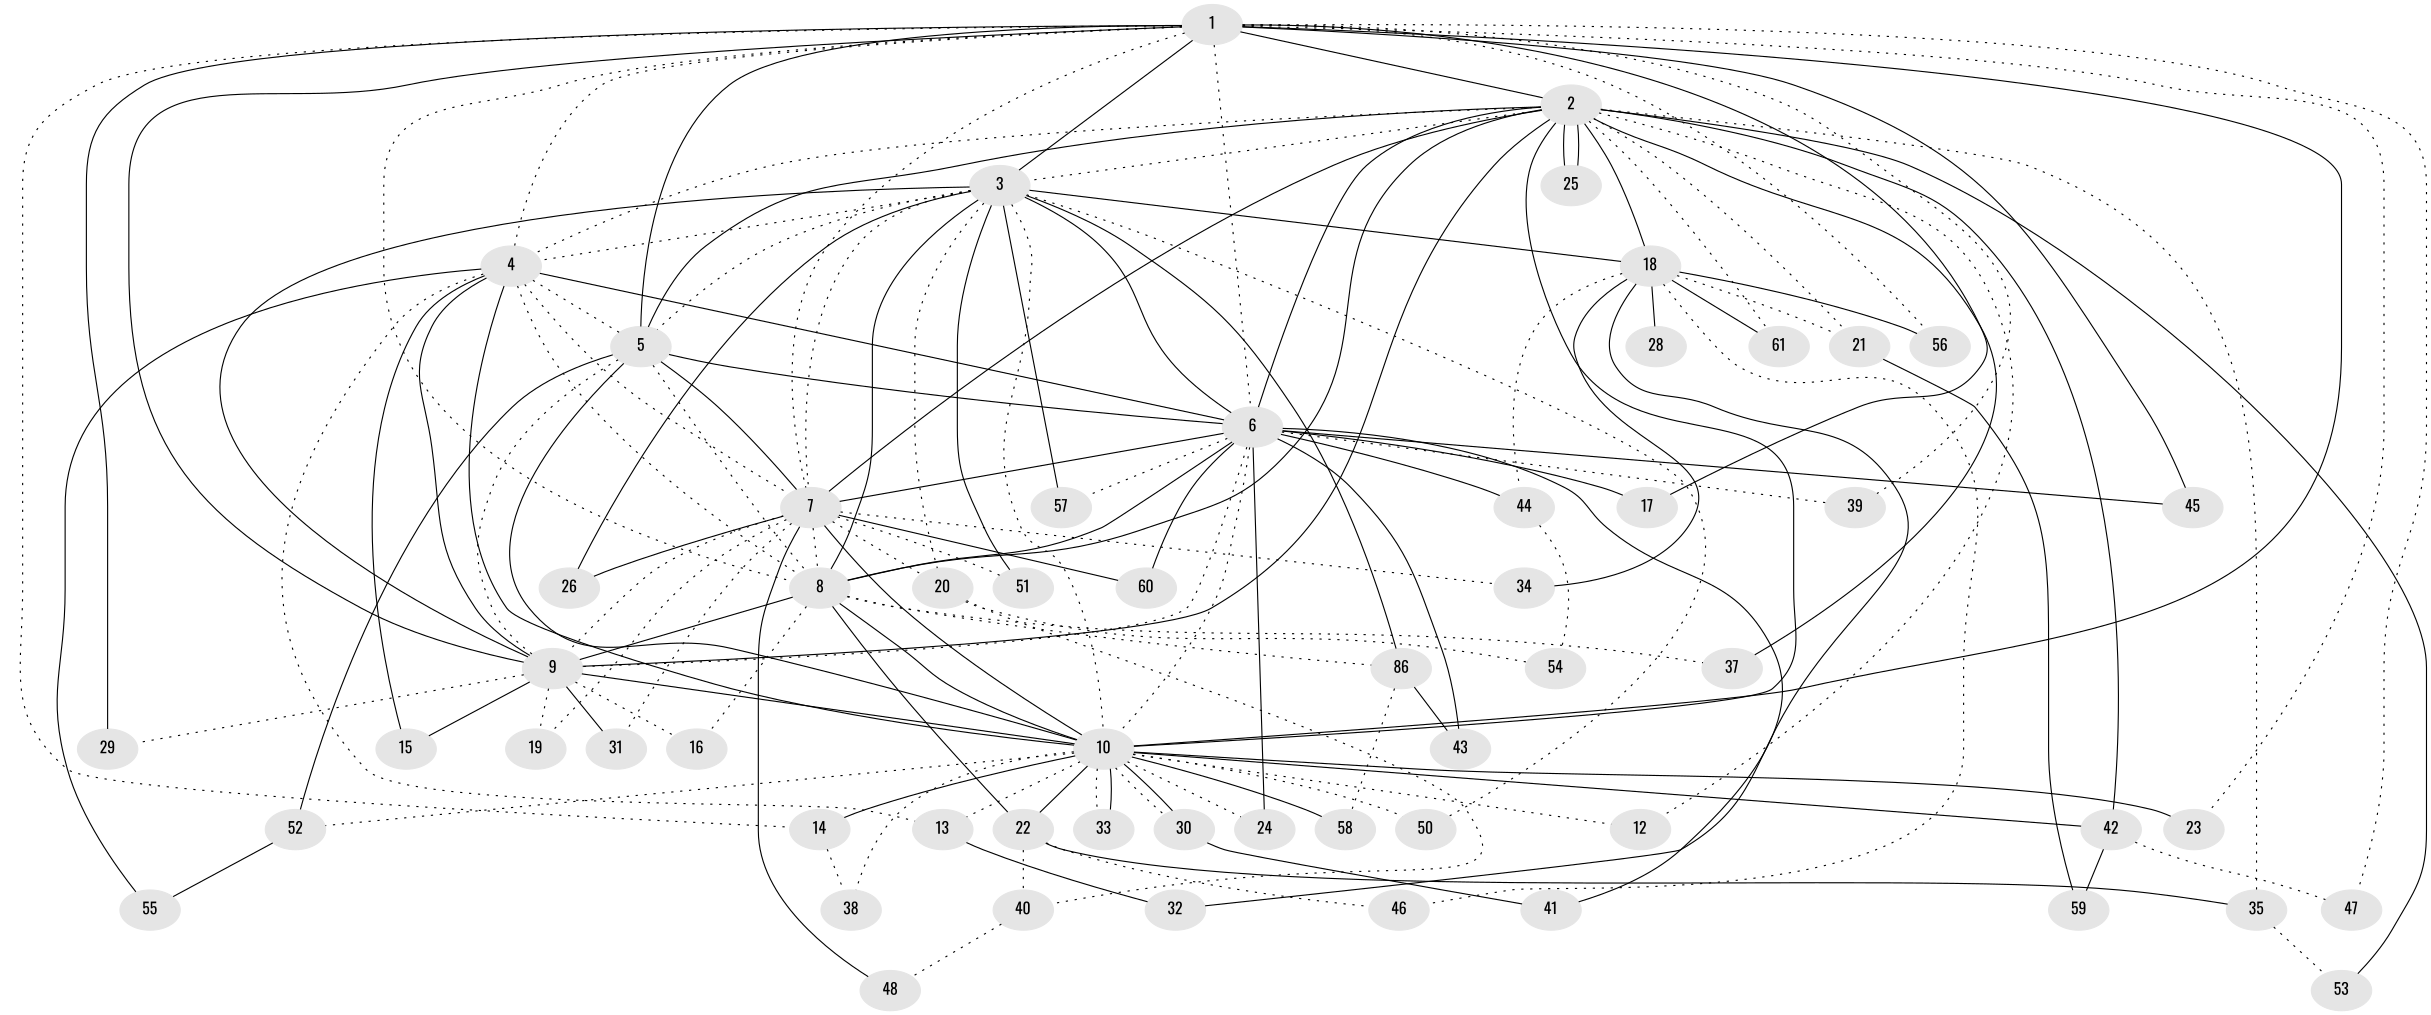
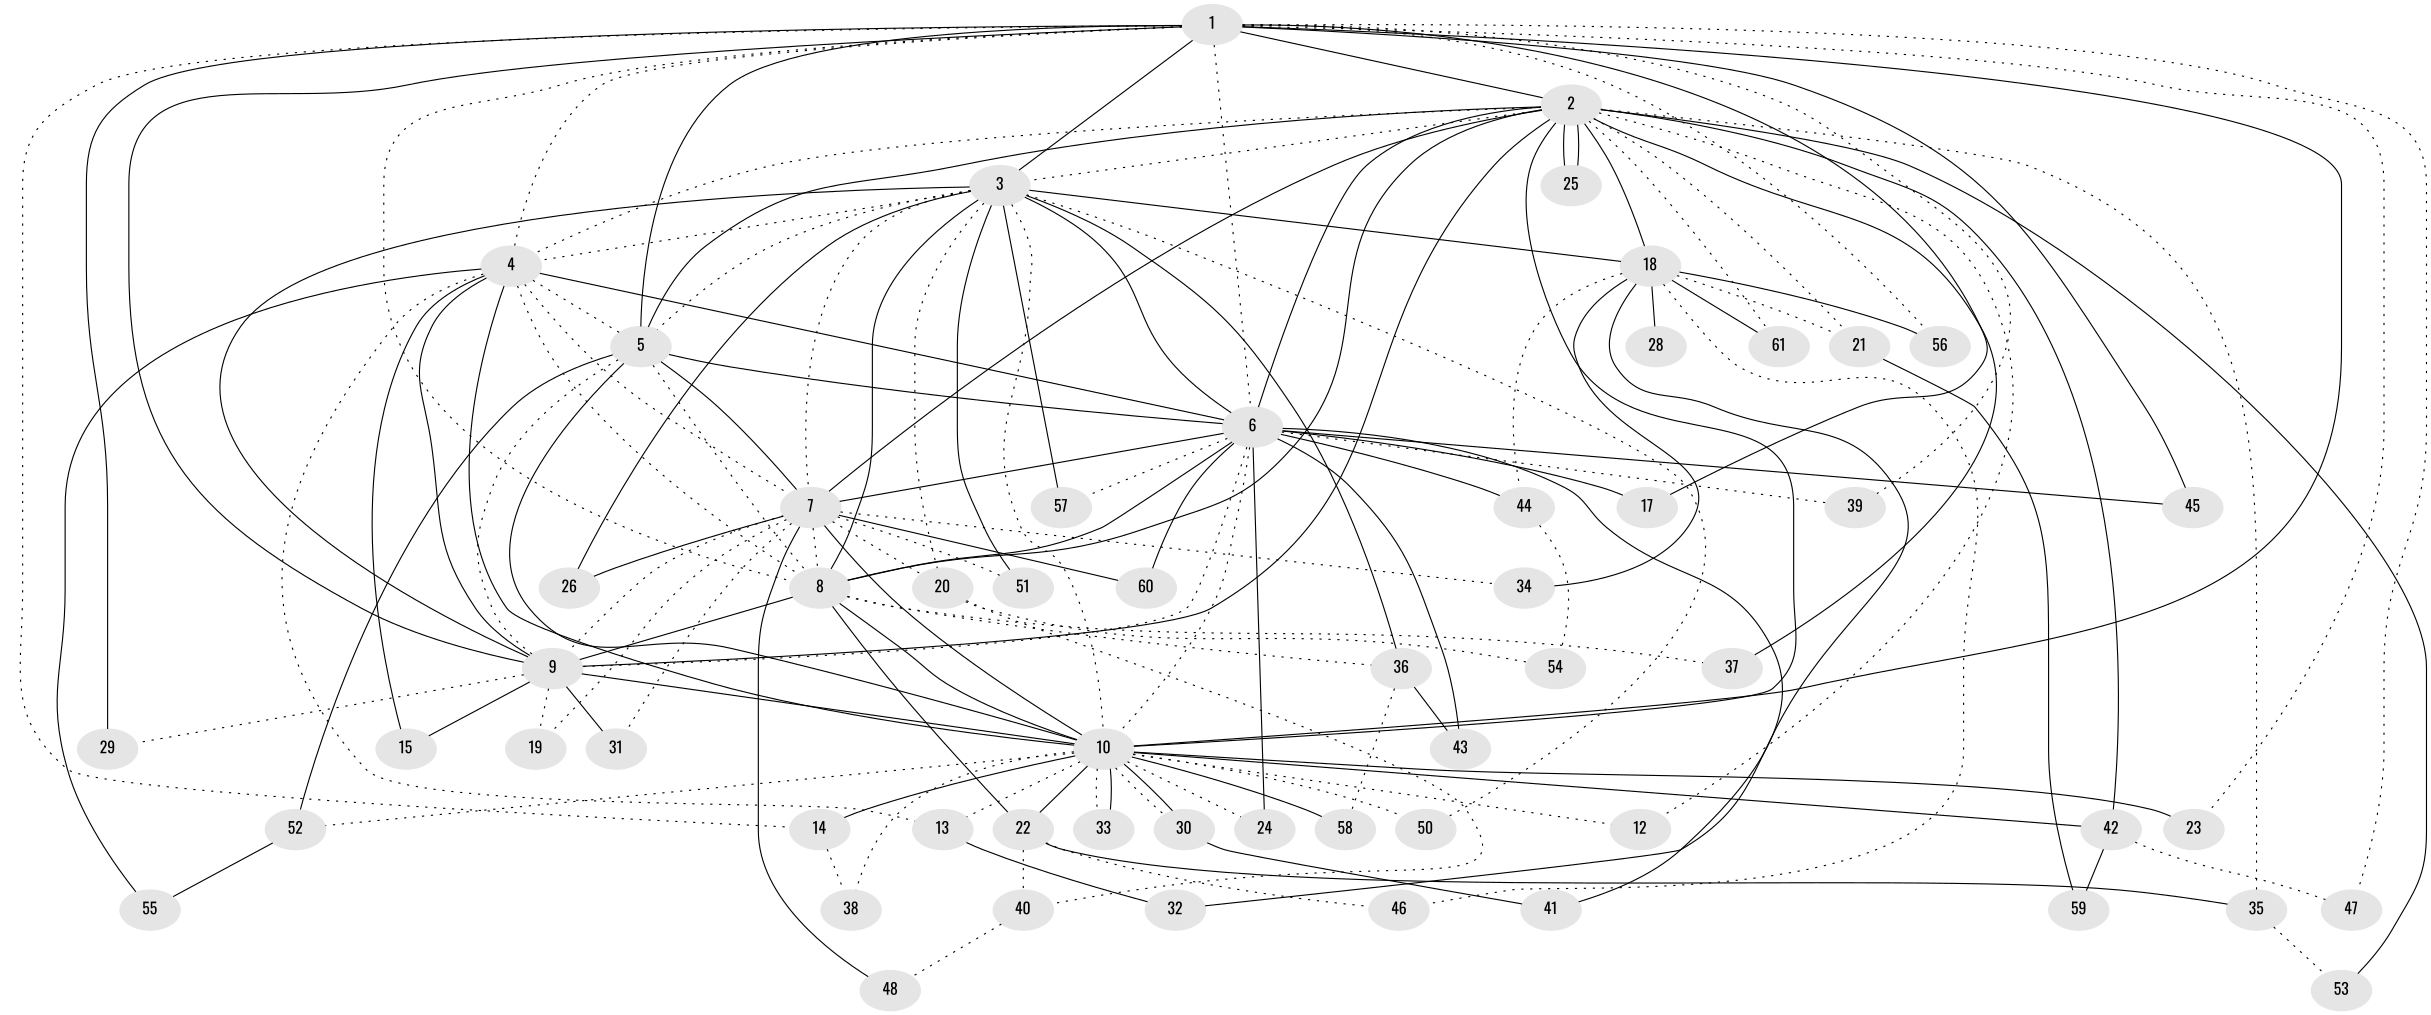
  graph {
    fontname=Oswald
    node [color=gray90 fontname=Oswald style=filled]
    edge [fontname=Oswald style=solid]
    1
    2
    3
    4
    5
    6
    7
    8
    9
    10
    14
    17
    23
    29
    39
    45
    47
    56
    12
    18
    21
    25
    35
    37
    42
    53
    61
    20
    26
-   36 [label=86]
+   36
    50
    51
    57
    13
    15
    55
    52
    24
    41
    43
    44
    60
    19
    31
    34
    48
-   16
    22
    30
    33
    38
    58
    28
    32
    46
    59
    40
    54
    1 -- 2
    1 -- 3
    1 -- 4 [style=dotted]
    1 -- 5
    1 -- 6 [style=dotted]
-   1 -- 7 [style=dotted]
    1 -- 8 [style=dotted]
    1 -- 9
    1 -- 10
    1 -- 14 [style=dotted]
    1 -- 17
    1 -- 23 [style=dotted]
    1 -- 29
    1 -- 39 [style=dotted]
    1 -- 45
    1 -- 47 [style=dotted]
    1 -- 56 [style=dotted]
    2 -- 3 [style=dotted]
    2 -- 4 [style=dotted]
    2 -- 5
    2 -- 6
    2 -- 7
    2 -- 8
    2 -- 9
    2 -- 10
    2 -- 12 [style=dotted]
    2 -- 18
    2 -- 21 [style=dotted]
    2 -- 25
    2 -- 25
    2 -- 35 [style=dotted]
    2 -- 37
    2 -- 42
    2 -- 53
    2 -- 61 [style=dotted]
    3 -- 4 [style=dotted]
    3 -- 5 [style=dotted]
    3 -- 6
    3 -- 7 [style=dotted]
    3 -- 8
    3 -- 9
    3 -- 10 [style=dotted]
    3 -- 18
    3 -- 20 [style=dotted]
    3 -- 26
    3 -- 36
    3 -- 50 [style=dotted]
    3 -- 51
    3 -- 57
    4 -- 5 [style=dotted]
    4 -- 6
    4 -- 7 [style=dotted]
    4 -- 8 [style=dotted]
    4 -- 9
    4 -- 10
    4 -- 13 [style=dotted]
    4 -- 15
    4 -- 55
    5 -- 6
    5 -- 7
    5 -- 8 [style=dotted]
    5 -- 9 [style=dotted]
    5 -- 10
    5 -- 52
    6 -- 7
    6 -- 8
    6 -- 9 [style=dotted]
    6 -- 10 [style=dotted]
    6 -- 17
    6 -- 39 [style=dotted]
    6 -- 45
    6 -- 57 [style=dotted]
    6 -- 24
    6 -- 41
    6 -- 43
    6 -- 44
    6 -- 60
    7 -- 8 [style=dotted]
    7 -- 9 [style=dotted]
    7 -- 10
    7 -- 20 [style=dotted]
    7 -- 26
    7 -- 51 [style=dotted]
    7 -- 60
    7 -- 19 [style=dotted]
    7 -- 31 [style=dotted]
    7 -- 34 [style=dotted]
    7 -- 48
    8 -- 9
    8 -- 10
    8 -- 37 [style=dotted]
    8 -- 36 [style=dotted]
-   8 -- 16 [style=dotted]
    8 -- 22
    9 -- 10
    9 -- 29 [style=dotted]
    9 -- 15
    9 -- 19 [style=dotted]
    9 -- 31
-   9 -- 16 [style=dotted]
    10 -- 14
    10 -- 23
    10 -- 12 [style=dotted]
    10 -- 42
    10 -- 50 [style=dotted]
    10 -- 13 [style=dotted]
    10 -- 52 [style=dotted]
    10 -- 24 [style=dotted]
    10 -- 22
    10 -- 30 [style=dotted]
    10 -- 30
    10 -- 33 [style=dotted]
    10 -- 33
    10 -- 38 [style=dotted]
    10 -- 58
    14 -- 38 [style=dotted]
    18 -- 56
    18 -- 21 [style=dotted]
    18 -- 61
    18 -- 44 [style=dotted]
    18 -- 34
    18 -- 28
    18 -- 32
    18 -- 46 [style=dotted]
    21 -- 59
    35 -- 53 [style=dotted]
    42 -- 47 [style=dotted]
    42 -- 59
    20 -- 40 [style=dotted]
    20 -- 54 [style=dotted]
    36 -- 43
    36 -- 58 [style=dotted]
    13 -- 32
    52 -- 55
    44 -- 54 [style=dotted]
    22 -- 35
    22 -- 46 [style=dotted]
    22 -- 40 [style=dotted]
    30 -- 41
    40 -- 48 [style=dotted]
  }
